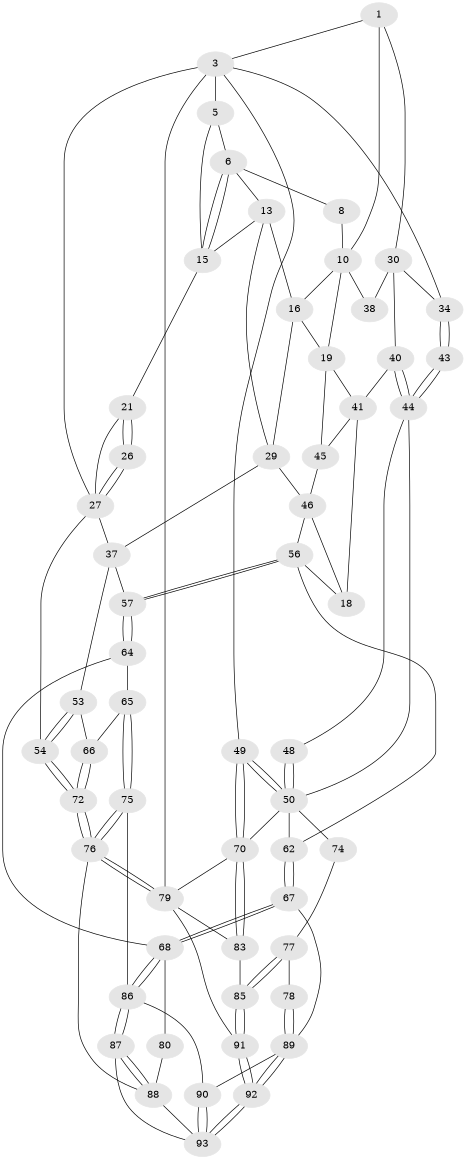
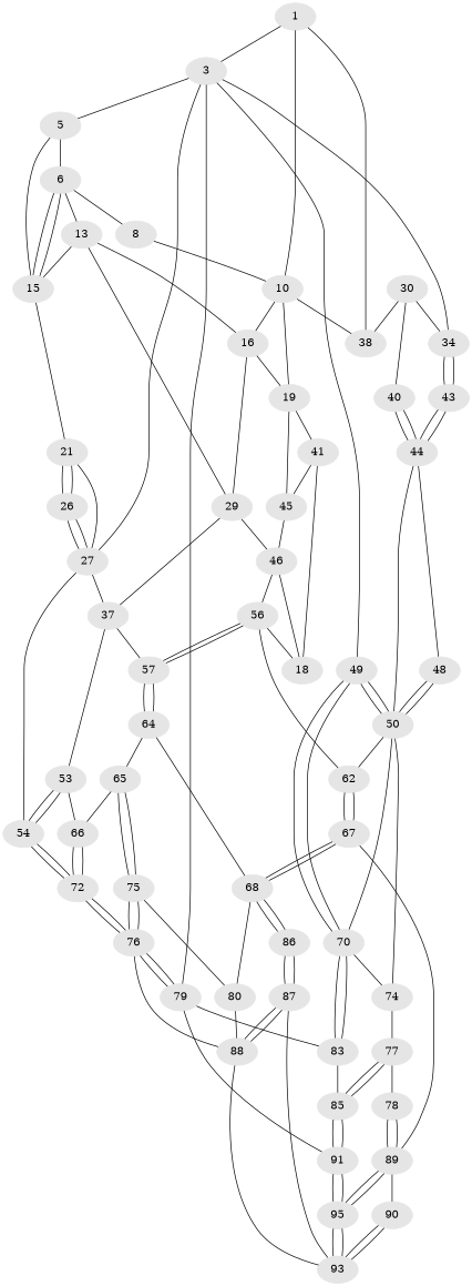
  graph {
    node [color=gray90 style=filled]
    1 [super="+2+9"]
    3 [super="+4+33"]
    10 [super="+11+17"]
    30 [super="+35"]
    5 [super="+25"]
    27 [super="+32+28"]
    34
    49
    79 [super="+82"]
    16 [super="+20"]
    19 [super="+42"]
    38
    40
    6 [super="+7"]
    15 [super="+24"]
    37 [super="+52"]
    54
    43
    50 [super="+59"]
    70 [super="+71"]
    83 [super="+84"]
    91
    8
    13 [super="+14"]
    21 [super="+22"]
    29 [super="+36"]
    41 [super="+51"]
    45
    46 [super="+55"]
    26
    n31 [label=18]
    53
    57
    72
    56 [super="+63"]
    44 [super="+47"]
    66
    64
    48
    62
    74
    67
    77
    76
    65
    68 [super="+69"]
    89
    75
    80 [super="+81"]
    86
    78
    88 [super="+95"]
    87
    90
    85
-   92
+   92 [label=95]
    93 [super="+94"]
    1 -- 3
    1 -- 10
-   1 -- 30
+   1 -- 38
    3 -- 5
    3 -- 27
    3 -- 34
    3 -- 49
    3 -- 79 [weight=2]
    10 -- 16
    10 -- 19
    10 -- 38 [weight=2]
    30 -- 34
    30 -- 38
    30 -- 40
    5 -- 6
    5 -- 15
    27 -- 37
    27 -- 54
    34 -- 43
    34 -- 43
    49 -- 50
    49 -- 50
    49 -- 70
    49 -- 70
    79 -- 83
    79 -- 91
    16 -- 19
    16 -- 29
    19 -- 41
    19 -- 45
-   40 -- 41
    40 -- 44
    40 -- 44
    6 -- 15
    6 -- 15
    6 -- 8
    6 -- 13
    15 -- 21
    37 -- 53
    37 -- 57
    54 -- 72
    54 -- 72
    43 -- 44
    43 -- 44
    50 -- 70
    50 -- 62
    50 -- 74
    70 -- 83 [weight=2]
    70 -- 83
-   70 -- 79
+   70 -- 74
    83 -- 85
    91 -- 92
    91 -- 92
    8 -- 10
    13 -- 16
    13 -- 15
    13 -- 29
    21 -- 27
    21 -- 26 [weight=2]
    21 -- 26
    29 -- 37
    29 -- 46
    41 -- 45
    41 -- n31
    45 -- 46
    46 -- n31
    46 -- 56
    26 -- 27
    26 -- 27
    53 -- 54
    53 -- 54
    53 -- 66
    57 -- 64
    57 -- 64
    72 -- 76
    72 -- 76
    56 -- n31
    56 -- 57
    56 -- 57
    56 -- 62
    44 -- 50
    44 -- 48
    66 -- 72
    66 -- 72
    64 -- 65
    64 -- 68
    48 -- 50
    48 -- 50
    62 -- 67
    62 -- 67
    74 -- 77
    67 -- 68
    67 -- 68
    67 -- 89
    77 -- 78
    77 -- 85
    77 -- 85
    76 -- 79
    76 -- 79
    76 -- 88
    65 -- 66
    65 -- 75
    65 -- 75
    68 -- 80
    68 -- 86
    68 -- 86
    89 -- 90
    89 -- 92
    89 -- 92
    75 -- 76
    75 -- 76
-   75 -- 86
+   75 -- 80
    80 -- 88 [weight=2]
    86 -- 87
    86 -- 87
-   86 -- 90
    78 -- 89
    78 -- 89
    88 -- 93
    87 -- 88
    87 -- 88
    87 -- 93
    90 -- 93
    90 -- 93
    85 -- 91
    85 -- 91
    92 -- 93
    92 -- 93
  }
